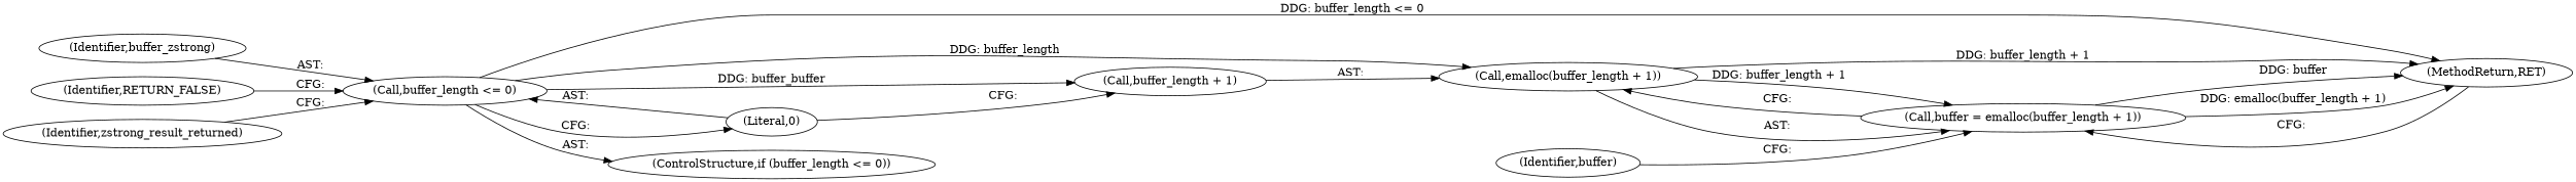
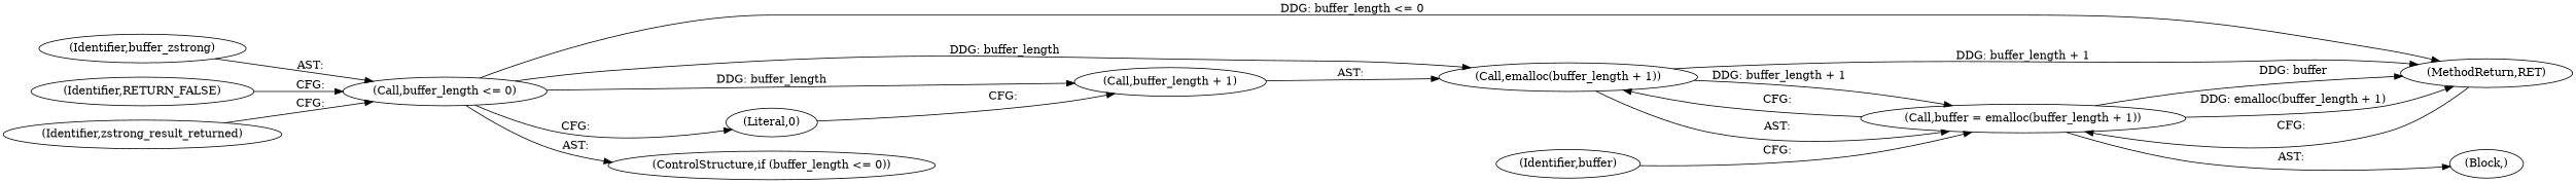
  digraph {
    rankdir=LR
    n1 [label="(Call,emalloc(buffer_length + 1))"]
    n2 [label="(Call,buffer = emalloc(buffer_length + 1))"]
    n3 [label="(MethodReturn,RET)"]
+   n4 [label="(Block,)"]
    n5 [label="(Call,buffer_length + 1)"]
    n6 [label="(Call,buffer_length <= 0)"]
    n7 [label="(Literal,0)"]
    n8 [label="(ControlStructure,if (buffer_length <= 0))"]
    n9 [label="(Identifier,buffer_zstrong)"]
    n10 [label="(Identifier,RETURN_FALSE)"]
    n11 [label="(Identifier,buffer)"]
    n12 [label="(Identifier,zstrong_result_returned)"]
    n1 -> n2 [label="AST: "]
    n1 -> n2 [label="DDG: buffer_length + 1"]
    n1 -> n3 [label="DDG: buffer_length + 1"]
    n2 -> n1 [label="CFG: "]
    n2 -> n3 [label="DDG: buffer"]
    n2 -> n3 [label="DDG: emalloc(buffer_length + 1)"]
+   n2 -> n4 [label="AST: "]
    n3 -> n2 [label="CFG: "]
    n5 -> n1 [label="AST: "]
    n6 -> n1 [label="DDG: buffer_length"]
    n6 -> n3 [label="DDG: buffer_length <= 0"]
-   n6 -> n5 [label="DDG: buffer_buffer"]
+   n6 -> n5 [label="DDG: buffer_length"]
    n6 -> n7 [label="CFG: "]
    n6 -> n8 [label="AST: "]
    n7 -> n5 [label="CFG: "]
-   n7 -> n6 [label="AST: "]
    n9 -> n6 [label="AST: "]
    n10 -> n6 [label="CFG: "]
    n11 -> n2 [label="CFG: "]
    n12 -> n6 [label="CFG: "]
  }
